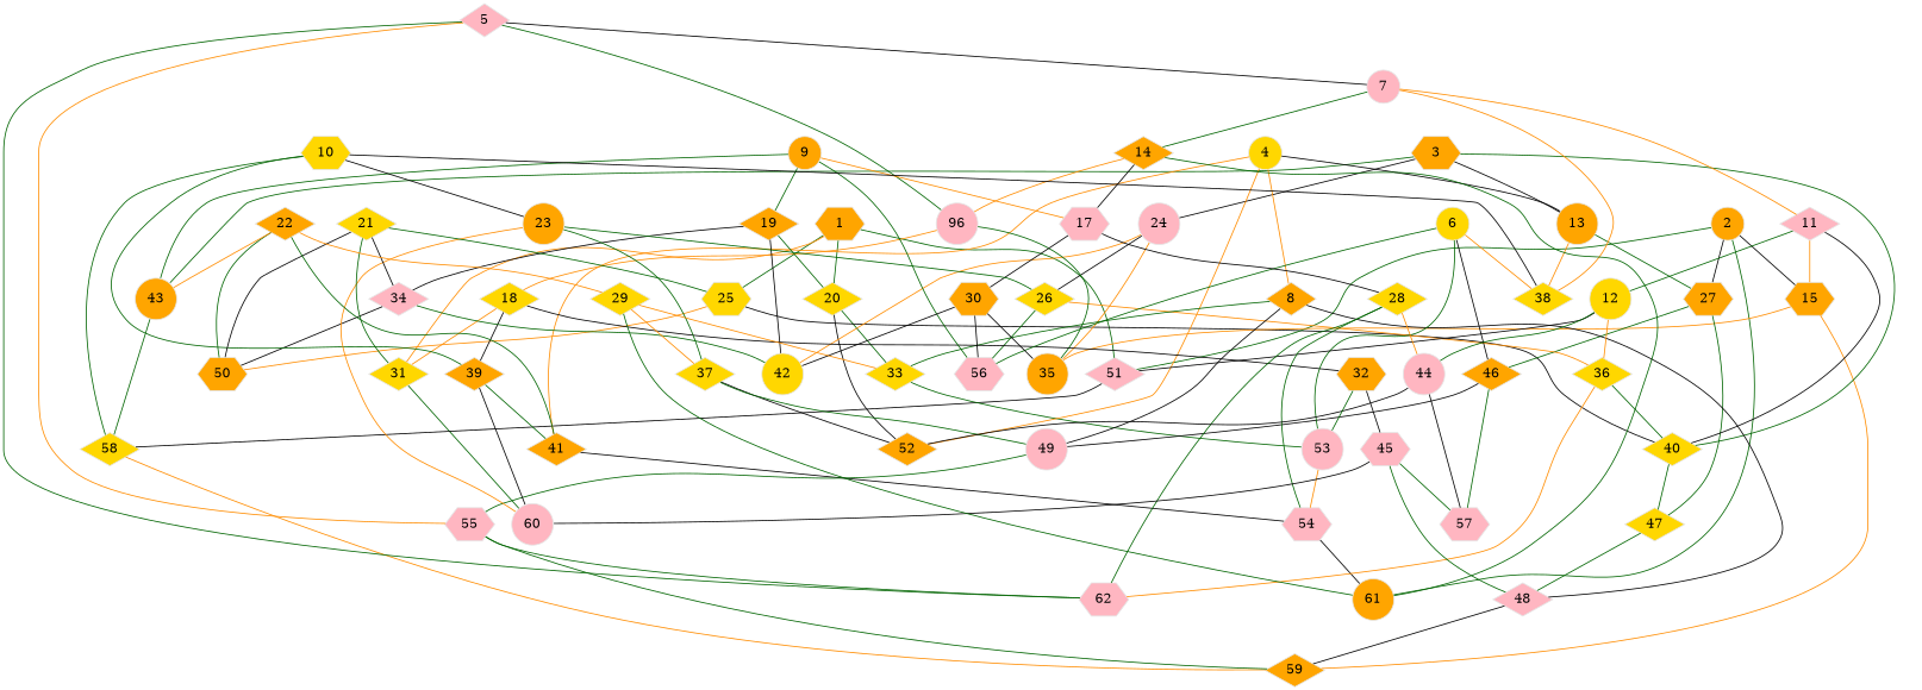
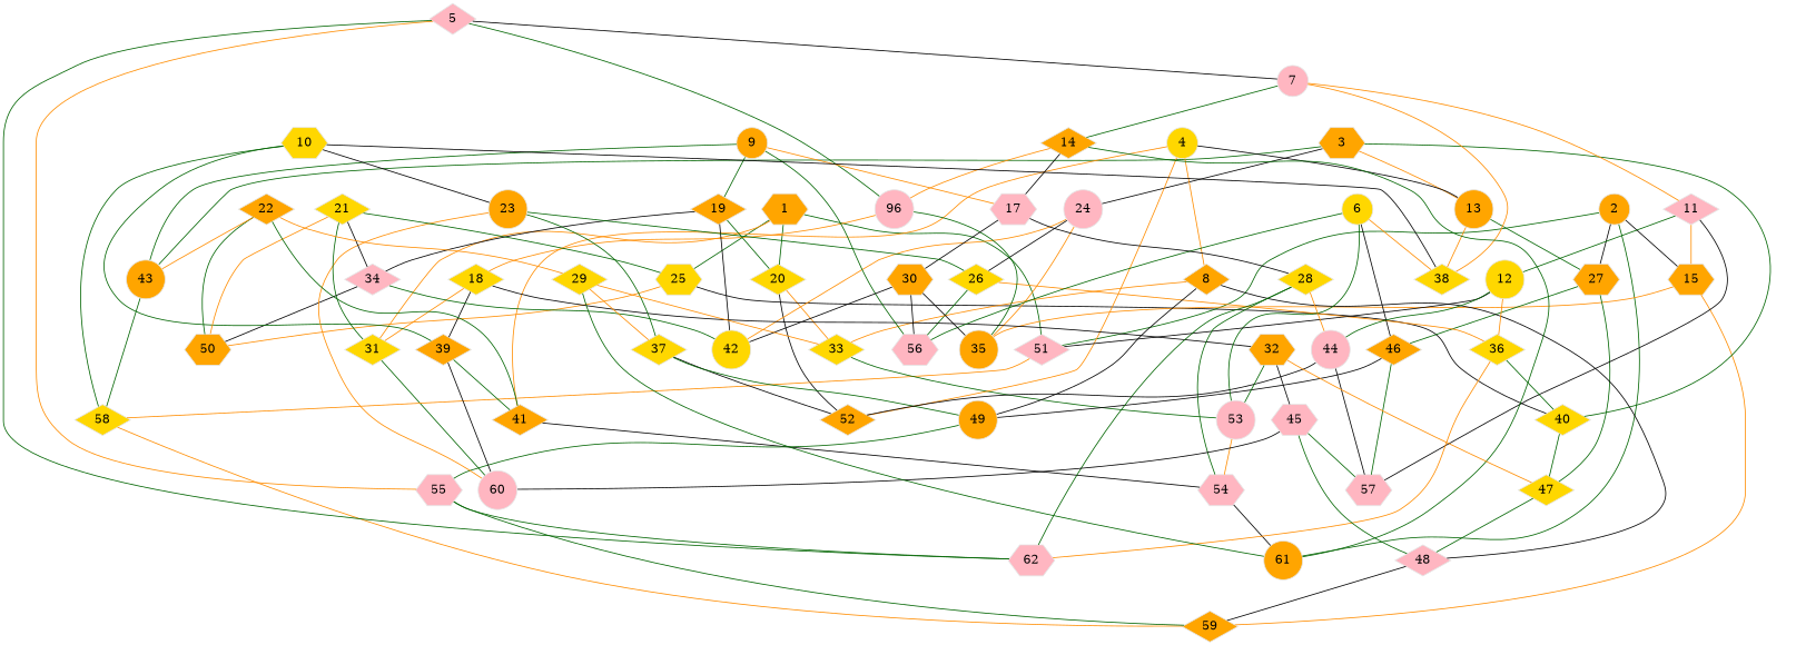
  graph {
    node [color=gray90 fillcolor=orange shape=diamond style=filled]
    edge [color=darkgreen]
    1 [shape=hexagon]
    20 [fillcolor=gold]
    25 [fillcolor=gold shape=hexagon]
    31 [fillcolor=gold]
    51 [fillcolor=lightpink]
    52
    33 [fillcolor=gold]
    40 [fillcolor=gold]
    50 [shape=hexagon]
    60 [fillcolor=lightpink shape=circle]
    58 [fillcolor=gold]
    2 [shape=circle]
    15 [shape=hexagon]
    27 [shape=hexagon]
    61 [shape=circle]
    35 [shape=circle]
    59
    46
    47 [fillcolor=gold]
    3 [shape=hexagon]
    13 [shape=circle]
    24 [fillcolor=lightpink shape=circle]
    43 [shape=circle]
    38 [fillcolor=gold]
    42 [fillcolor=gold shape=circle]
    26 [fillcolor=gold]
    4 [fillcolor=gold shape=circle]
    8
    41
    48 [fillcolor=lightpink]
-   49 [fillcolor=lightpink shape=circle]
+   49 [shape=circle]
    54 [fillcolor=lightpink shape=hexagon]
    5 [fillcolor=lightpink]
    7 [fillcolor=lightpink shape=circle]
    n35 [fillcolor=lightpink label=96 shape=circle]
    55 [fillcolor=lightpink shape=hexagon]
    62 [fillcolor=lightpink shape=hexagon]
    11 [fillcolor=lightpink]
    14
    18 [fillcolor=gold]
    6 [fillcolor=gold shape=circle]
    53 [fillcolor=lightpink shape=circle]
    56 [fillcolor=lightpink shape=hexagon]
    57 [fillcolor=lightpink shape=hexagon]
    12 [fillcolor=gold shape=circle]
    17 [fillcolor=lightpink shape=hexagon]
    9 [shape=circle]
    19
    28 [fillcolor=gold]
    30 [shape=hexagon]
    34 [fillcolor=lightpink]
    10 [fillcolor=gold shape=hexagon]
    23 [shape=circle]
    39
    37 [fillcolor=gold]
    36 [fillcolor=gold]
    44 [fillcolor=lightpink shape=circle]
    32 [shape=hexagon]
    45 [fillcolor=lightpink shape=hexagon]
    21 [fillcolor=gold]
    22
    29 [fillcolor=gold]
    1 -- 20
    1 -- 25
    1 -- 31 [color=darkorange]
    1 -- 51
    20 -- 52 [color=black]
-   20 -- 33
+   20 -- 33 [color=darkorange]
    25 -- 40 [color=black]
    25 -- 50 [color=darkorange]
    31 -- 60
-   51 -- 58 [color=black]
+   51 -- 58 [color=darkorange]
    33 -- 53
    40 -- 47
    58 -- 59 [color=darkorange]
    2 -- 51
    2 -- 15 [color=black]
    2 -- 27 [color=black]
    2 -- 61
    15 -- 35 [color=darkorange]
    15 -- 59 [color=darkorange]
    27 -- 46
    27 -- 47
    46 -- 49 [color=black]
    46 -- 57
    47 -- 48
    3 -- 40
-   3 -- 13 [color=black]
+   3 -- 13 [color=darkorange]
    3 -- 24 [color=black]
    3 -- 43
    13 -- 27
    13 -- 38 [color=darkorange]
    24 -- 35 [color=darkorange]
    24 -- 42 [color=darkorange]
    24 -- 26 [color=black]
    43 -- 58
    26 -- 56
    26 -- 36 [color=darkorange]
    4 -- 52 [color=darkorange]
    4 -- 13 [color=black]
    4 -- 8 [color=darkorange]
    4 -- 41 [color=darkorange]
-   8 -- 33
+   8 -- 33 [color=darkorange]
    8 -- 48 [color=black]
    8 -- 49 [color=black]
    41 -- 54 [color=black]
    48 -- 59 [color=black]
    49 -- 55
    54 -- 61 [color=black]
    5 -- 7 [color=black]
    5 -- n35
    5 -- 55 [color=darkorange]
    5 -- 62
    7 -- 38 [color=darkorange]
    7 -- 11 [color=darkorange]
    7 -- 14
    n35 -- 35
    n35 -- 18 [color=darkorange]
    55 -- 59
    55 -- 62
    11 -- 15 [color=darkorange]
-   11 -- 40 [color=black]
+   11 -- 57 [color=black]
    11 -- 12
    14 -- 61
    14 -- n35 [color=darkorange]
    14 -- 17 [color=black]
    18 -- 31 [color=darkorange]
    18 -- 39 [color=black]
    18 -- 32 [color=black]
    6 -- 46 [color=black]
    6 -- 38 [color=darkorange]
    6 -- 53
    6 -- 56
    53 -- 54 [color=darkorange]
    12 -- 51 [color=black]
    12 -- 36 [color=darkorange]
    12 -- 44
    17 -- 28 [color=black]
    17 -- 30 [color=black]
    9 -- 43
    9 -- 56
    9 -- 17 [color=darkorange]
    9 -- 19
    19 -- 20
    19 -- 42 [color=black]
    19 -- 34 [color=black]
    28 -- 54
    28 -- 62
    28 -- 44 [color=darkorange]
    30 -- 35 [color=black]
    30 -- 42 [color=black]
    30 -- 56 [color=black]
    34 -- 50 [color=black]
    34 -- 42
    10 -- 58
    10 -- 38 [color=black]
    10 -- 23 [color=black]
    10 -- 39
    23 -- 60 [color=darkorange]
    23 -- 26
    23 -- 37
    39 -- 60 [color=black]
    39 -- 41
    37 -- 52 [color=black]
    37 -- 49
    36 -- 40
    36 -- 62 [color=darkorange]
    44 -- 52 [color=black]
    44 -- 57 [color=black]
+   32 -- 47 [color=darkorange]
    32 -- 53
    32 -- 45 [color=black]
    45 -- 60 [color=black]
    45 -- 48
    45 -- 57
    21 -- 25
    21 -- 31
-   21 -- 50 [color=black]
+   21 -- 50 [color=darkorange]
    21 -- 34 [color=black]
    22 -- 50
    22 -- 43 [color=darkorange]
    22 -- 41
    22 -- 29 [color=darkorange]
    29 -- 33 [color=darkorange]
    29 -- 61
    29 -- 37 [color=darkorange]
  }
